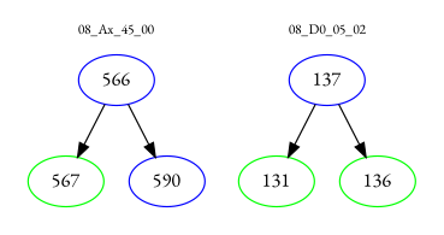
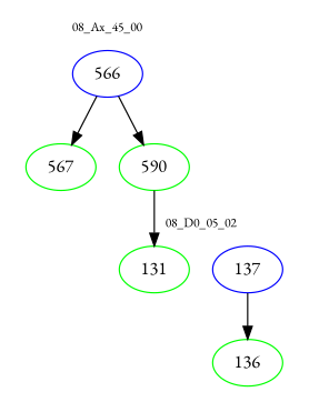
  digraph {
    fontname="EB Garamond"
    node [color=green fontname="EB Garamond"]
    edge [color=black fontname="EB Garamond"]
    n1 [color=blue label=566]
    n2 [label=567]
-   n3 [color=blue label=590]
+   n3 [label=590]
    n4 [color=blue label=137]
    n5 [label=131]
    n6 [label=136]
    subgraph cluster_1 {
      color=white
      fontsize=10
      label="08_Ax_45_00"
      n1
      n2
      n3
    }
    subgraph cluster_2 {
      color=white
      fontsize=10
      label="08_D0_05_02"
      n4
      n5
      n6
    }
    n1 -> n2
    n1 -> n3
-   n4 -> n5
+   n3 -> n5
    n4 -> n6
  }
